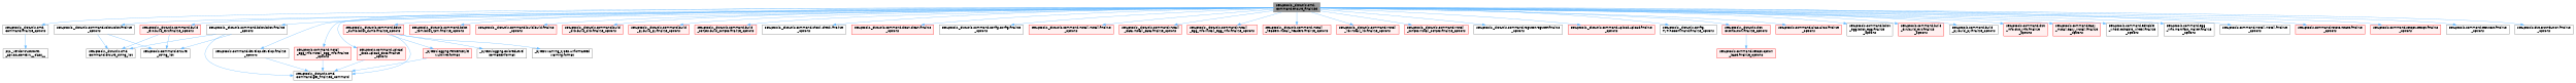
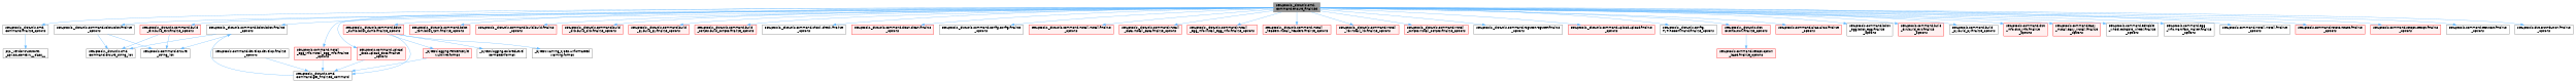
  digraph {
    rankdir=TB
    node [color=red fillcolor="#FFF0F0" fontname=Helvetica fontsize=10 shape=box style=filled]
    edge [color=steelblue1 fontname=Helvetica fontsize=10 labelfontname=Helvetica labelfontsize=10 style=solid]
    n1 [color=gray40 fillcolor=grey60 fontcolor=black height=0.2 label="setuptools._distutils.cmd.\lCommand.ensure_finalized" width=0.4]
    n2 [color=grey40 fillcolor=white height=0.2 label="setuptools._distutils.cmd.\lCommand.finalize_options" width=0.4]
    n3 [color=grey40 fillcolor=white height=0.2 label="setuptools._distutils.command.bdist.bdist.finalize\l_options" width=0.4]
    n4 [height=0.2 label="setuptools._distutils.command.bdist\l_dumb.bdist_dumb.finalize_options" width=0.4]
    n5 [height=0.2 label="setuptools._distutils.command.bdist\l_rpm.bdist_rpm.finalize_options" width=0.4]
    n6 [height=0.2 label="setuptools._distutils.command.build.build.finalize\l_options" width=0.4]
    n7 [height=0.2 label="setuptools._distutils.command.build\l_clib.build_clib.finalize_options" width=0.4]
    n8 [height=0.2 label="setuptools._distutils.command.build\l_ext.build_ext.finalize_options" width=0.4]
    n9 [height=0.2 label="setuptools._distutils.command.build\l_py.build_py.finalize_options" width=0.4]
    n10 [height=0.2 label="setuptools._distutils.command.build\l_scripts.build_scripts.finalize_options" width=0.4]
    n11 [color=grey40 fillcolor=white height=0.2 label="setuptools._distutils.command.check.check.finalize\l_options" width=0.4]
    n12 [height=0.2 label="setuptools._distutils.command.clean.clean.finalize\l_options" width=0.4]
    n13 [color=grey40 fillcolor=white height=0.2 label="setuptools._distutils.command.config.config.finalize\l_options" width=0.4]
    n14 [height=0.2 label="setuptools._distutils.command.install.install.finalize\l_options" width=0.4]
    n15 [height=0.2 label="setuptools._distutils.command.install\l_data.install_data.finalize_options" width=0.4]
    n16 [height=0.2 label="setuptools._distutils.command.install\l_egg_info.install_egg_info.finalize_options" width=0.4]
    n17 [height=0.2 label="setuptools._distutils.command.install\l_headers.install_headers.finalize_options" width=0.4]
    n18 [height=0.2 label="setuptools._distutils.command.install\l_lib.install_lib.finalize_options" width=0.4]
    n19 [height=0.2 label="setuptools._distutils.command.install\l_scripts.install_scripts.finalize_options" width=0.4]
    n20 [color=grey40 fillcolor=white height=0.2 label="setuptools._distutils.command.register.register.finalize\l_options" width=0.4]
    n21 [color=grey40 fillcolor=white height=0.2 label="setuptools._distutils.command.sdist.sdist.finalize\l_options" width=0.4]
    n22 [height=0.2 label="setuptools._distutils.command.upload.upload.finalize\l_options" width=0.4]
    n23 [color=grey40 fillcolor=white height=0.2 label="setuptools._distutils.config.\lPyPIRCCommand.finalize_options" width=0.4]
    n24 [height=0.2 label="setuptools._distutils.dist.\lDistribution.finalize_options" width=0.4]
    n25 [height=0.2 label="setuptools.command.alias.alias.finalize\l_options" width=0.4]
    n26 [color=grey40 fillcolor=white height=0.2 label="setuptools.command.bdist\l_egg.bdist_egg.finalize\l_options" width=0.4]
    n27 [height=0.2 label="setuptools.command.build\l_ext.build_ext.finalize\l_options" width=0.4]
    n28 [color=grey40 fillcolor=white height=0.2 label="setuptools.command.build\l_py.build_py.finalize_options" width=0.4]
    n29 [color=grey40 fillcolor=white height=0.2 label="setuptools.command.develop.develop.finalize\l_options" width=0.4]
    n30 [height=0.2 label="setuptools.command.dist\l_info.dist_info.finalize\l_options" width=0.4]
    n31 [height=0.2 label="setuptools.command.easy\l_install.easy_install.finalize\l_options" width=0.4]
    n32 [color=grey40 fillcolor=white height=0.2 label="setuptools.command.editable\l_wheel.editable_wheel.finalize\l_options" width=0.4]
    n33 [color=grey40 fillcolor=white height=0.2 label="setuptools.command.egg\l_info.manifest_maker.finalize\l_options" width=0.4]
    n34 [color=grey40 fillcolor=white height=0.2 label="setuptools.command.install.install.finalize\l_options" width=0.4]
    n35 [height=0.2 label="setuptools.command.install\l_egg_info.install_egg_info.finalize\l_options" width=0.4]
    n36 [height=0.2 label="setuptools.command.rotate.rotate.finalize\l_options" width=0.4]
    n37 [height=0.2 label="setuptools.command.setopt.setopt.finalize\l_options" width=0.4]
    n38 [color=grey40 fillcolor=white height=0.2 label="setuptools.command.test.test.finalize\l_options" width=0.4]
    n39 [height=0.2 label="setuptools.command.upload\l_docs.upload_docs.finalize\l_options" width=0.4]
    n40 [color=grey40 fillcolor=white height=0.2 label="setuptools.dist.Distribution.finalize\l_options" width=0.4]
    n41 [color=grey40 fillcolor=white height=0.2 label="pip._vendor.truststore.\l_api.SSLContext.__class__" width=0.4]
    n42 [color=grey40 fillcolor=white height=0.2 label="setuptools._distutils.cmd.\lCommand.ensure_string_list" width=0.4]
    n43 [color=grey40 fillcolor=white height=0.2 label="setuptools.Command.ensure\l_string_list" width=0.4]
    n44 [color=grey40 fillcolor=white height=0.2 label="setuptools._distutils.cmd.\lCommand.get_finalized_command" width=0.4]
    n45 [color=grey40 fillcolor=white height=0.2 label="_pytest.logging.ColoredLevel\lFormatter.format" width=0.4]
    n46 [height=0.2 label="_pytest.logging.PercentStyle\lMultiline.format" width=0.4]
    n47 [color=grey40 fillcolor=white height=0.2 label="_pytest.warning_types.Unformatted\lWarning.format" width=0.4]
    n48 [height=0.2 label="setuptools.command.setopt.option\l_base.finalize_options" width=0.4]
    n1 -> n2
    n1 -> n3
    n1 -> n4
    n1 -> n5
    n1 -> n6
    n1 -> n7
    n1 -> n8
    n1 -> n9
    n1 -> n10
    n1 -> n11
    n1 -> n12
    n1 -> n13
    n1 -> n14
    n1 -> n15
    n1 -> n16
    n1 -> n17
    n1 -> n18
    n1 -> n19
    n1 -> n20
    n1 -> n21
    n1 -> n22
    n1 -> n23
    n1 -> n24
    n1 -> n25
    n1 -> n26
    n1 -> n27
    n1 -> n28
-   n1 -> n29
    n1 -> n30
    n1 -> n31
    n1 -> n32
    n1 -> n33
    n1 -> n34
    n1 -> n35
    n1 -> n36
    n1 -> n37
    n1 -> n38
    n1 -> n39
    n1 -> n40
    n2 -> n41
    n3 -> n42
    n3 -> n43
-   n3 -> n44
+   n44 -> n3
    n4 -> n44
    n4 -> n45
    n4 -> n46
    n4 -> n47
    n8 -> n42
    n8 -> n43
    n21 -> n42
    n21 -> n43
    n24 -> n48
    n29 -> n44
    n35 -> n44
    n39 -> n44
    n46 -> n44
  }
